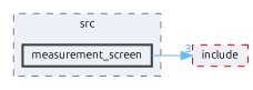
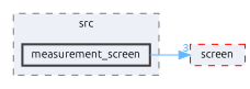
  digraph {
    compound=true
    rankdir=LR
    fontname=Ubuntu
    node [fillcolor="#edf0f7" fontname=Ubuntu fontsize=10 shape=box]
    n1 [color=grey25 height=0.2 label=measurement_screen style="filled,bold" width=0.4]
-   n2 [color=red height=0.2 label=include style="filled,dashed" width=0.4]
+   n2 [color=red height=0.2 label=screen style="filled,dashed" width=0.4]
    subgraph cluster_1 {
      bgcolor="#edf0f7"
      fontsize=10
      label=src
      pencolor=grey50
      style="filled,dashed"
      n1
    }
    n1 -> n2 [color=steelblue1 fontcolor=steelblue1 fontname=Ubuntu fontsize=10 headlabel=3 labeldistance=1.5 labelfontname=Helvetica labelfontsize=10]
  }
